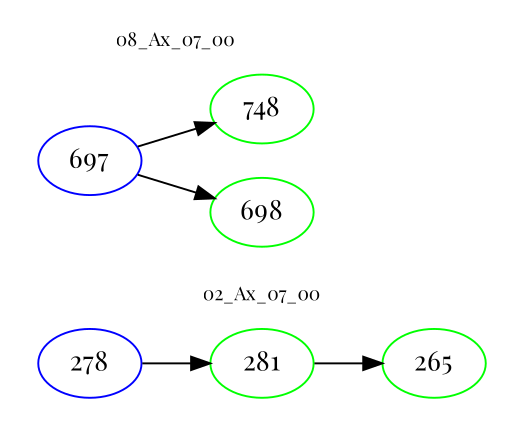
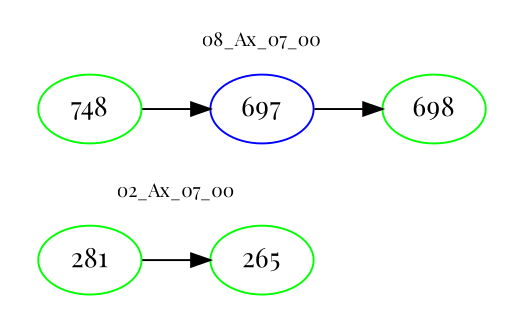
  digraph {
    fontname="Playfair Display"
    rankdir=LR
    node [color=green fontname="Playfair Display"]
    edge [color=black fontname="Playfair Display"]
-   n1 [color=blue label=278]
    n2 [label=265]
    n3 [label=281]
    n4 [color=blue label=697]
    n5 [label=698]
    n6 [label=748]
    subgraph cluster_1 {
      color=white
      fontsize=10
      label="02_Ax_07_00"
-     n1
      n2
      n3
    }
    subgraph cluster_2 {
      color=white
      fontsize=10
      label="08_Ax_07_00"
      n4
      n5
      n6
    }
-   n1 -> n3
    n3 -> n2
    n4 -> n5
-   n4 -> n6
+   n6 -> n4
  }
